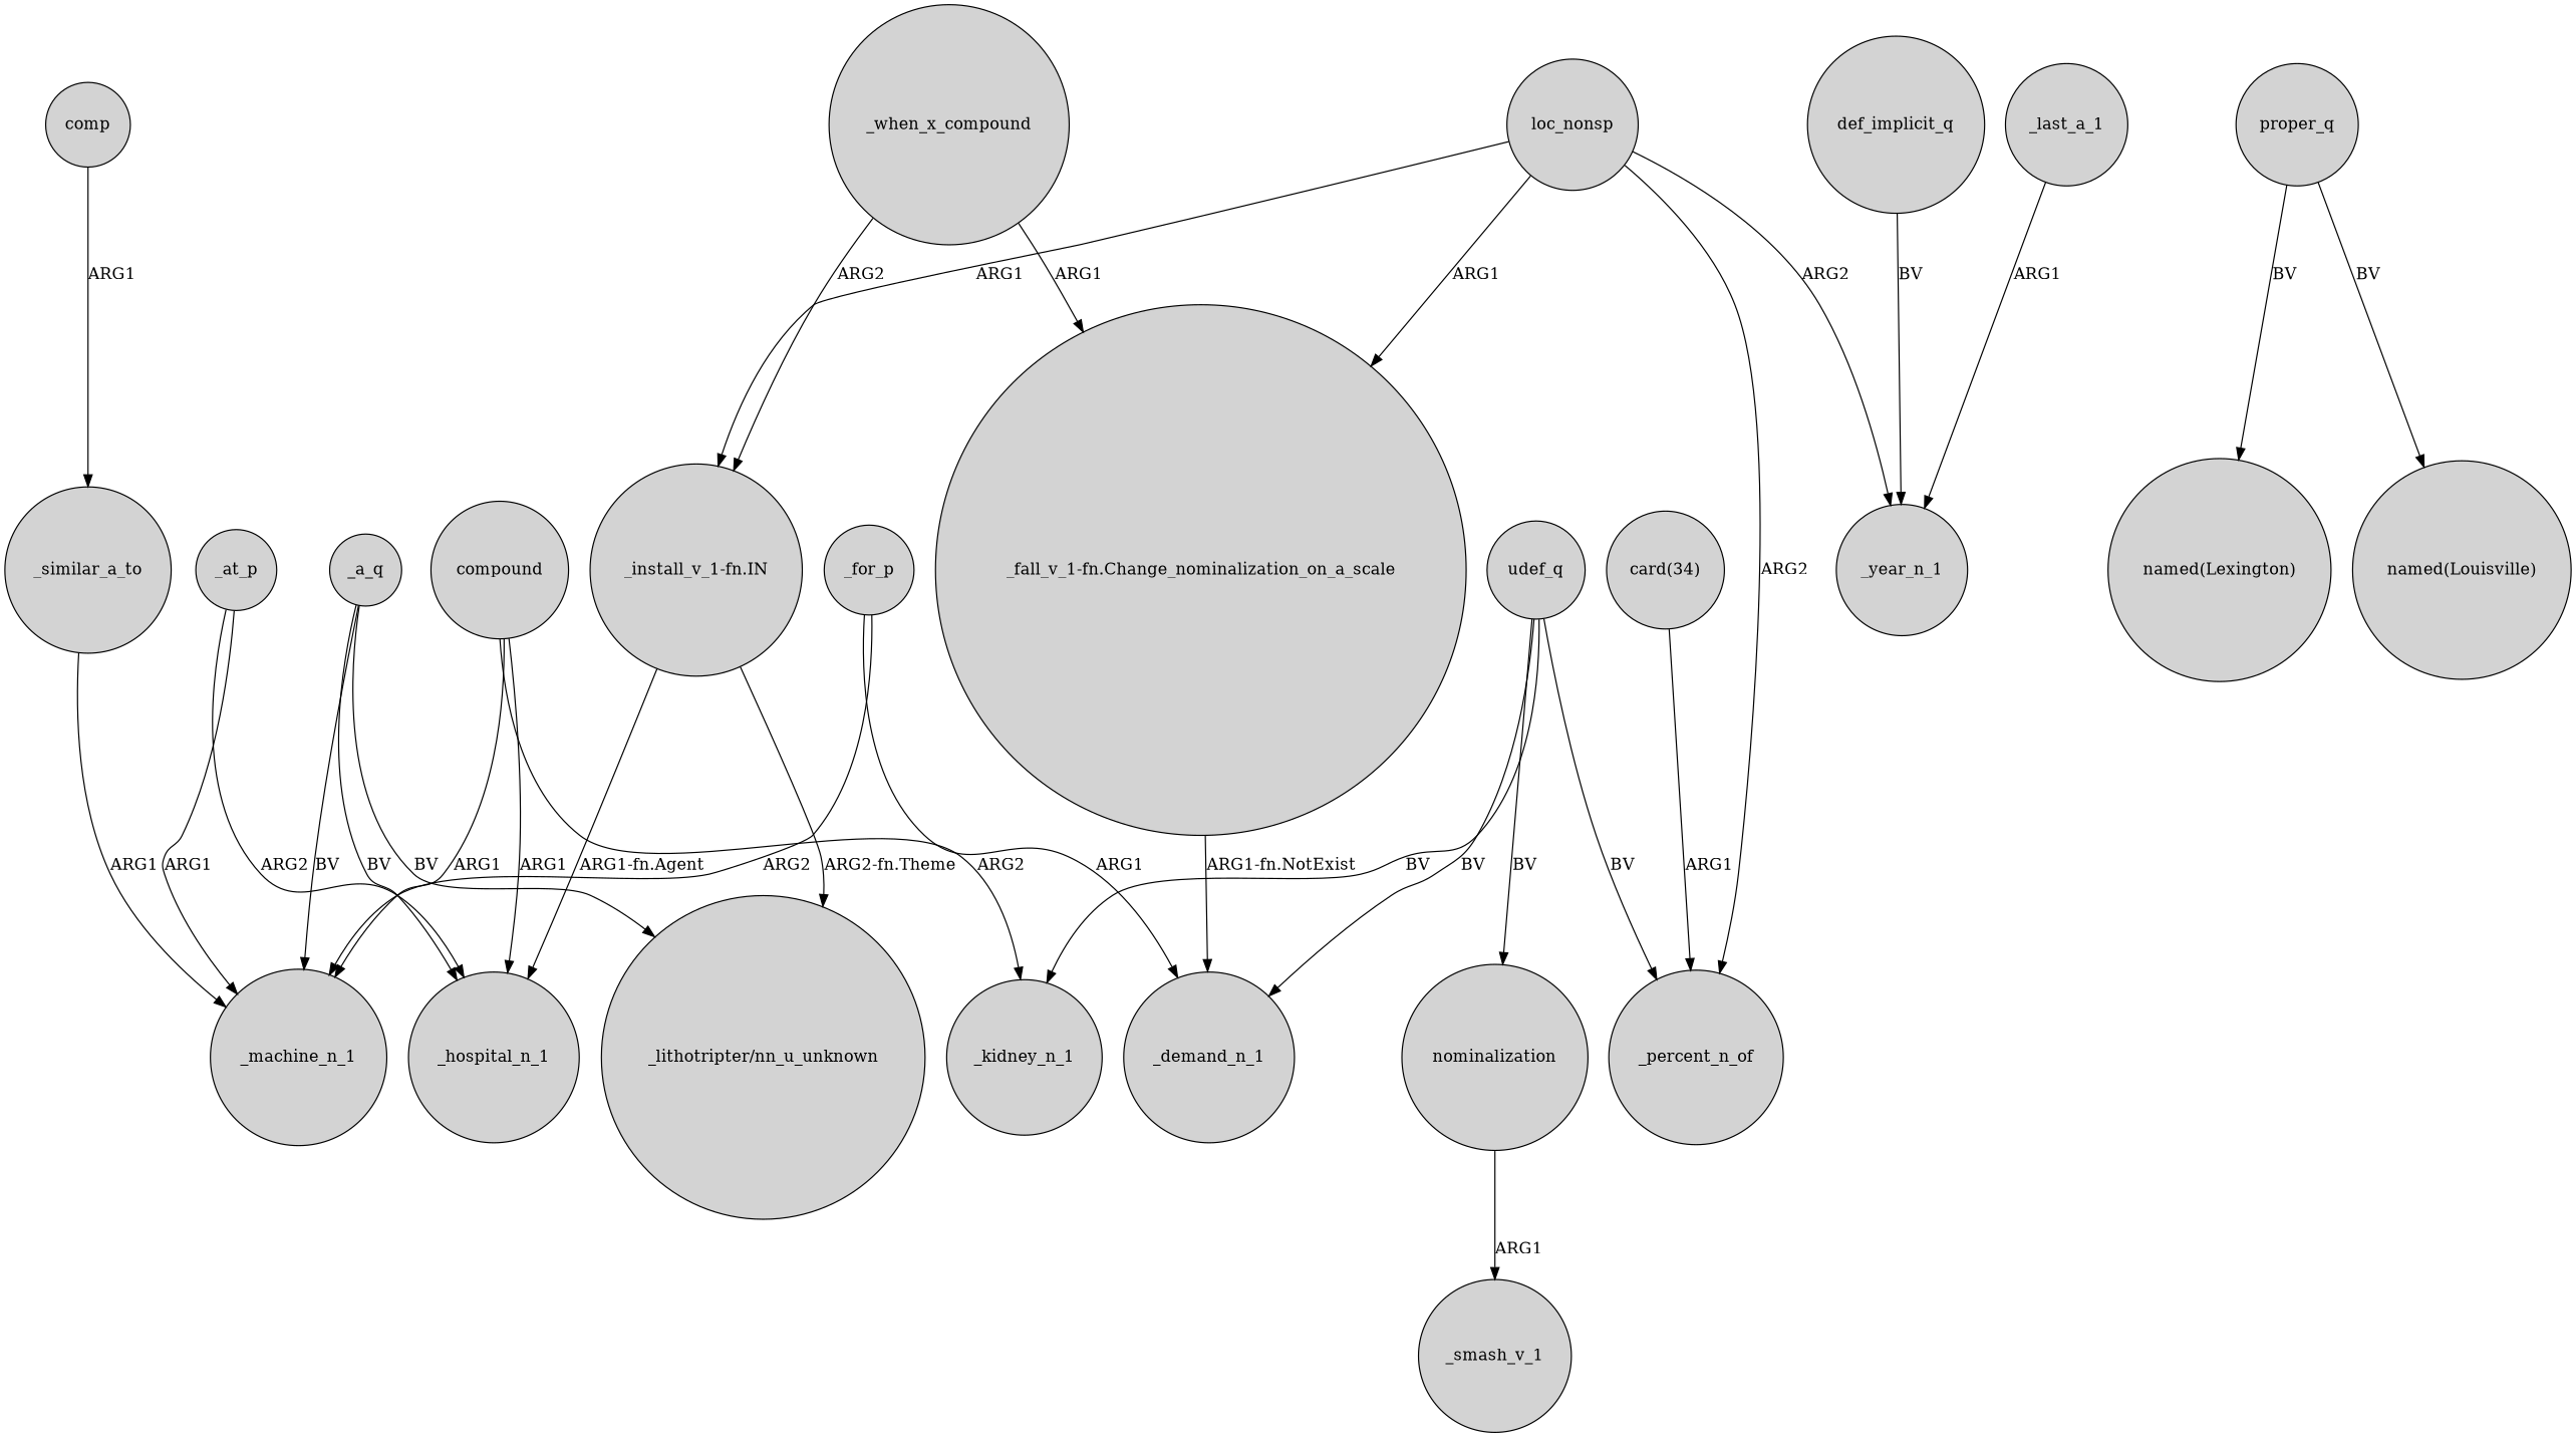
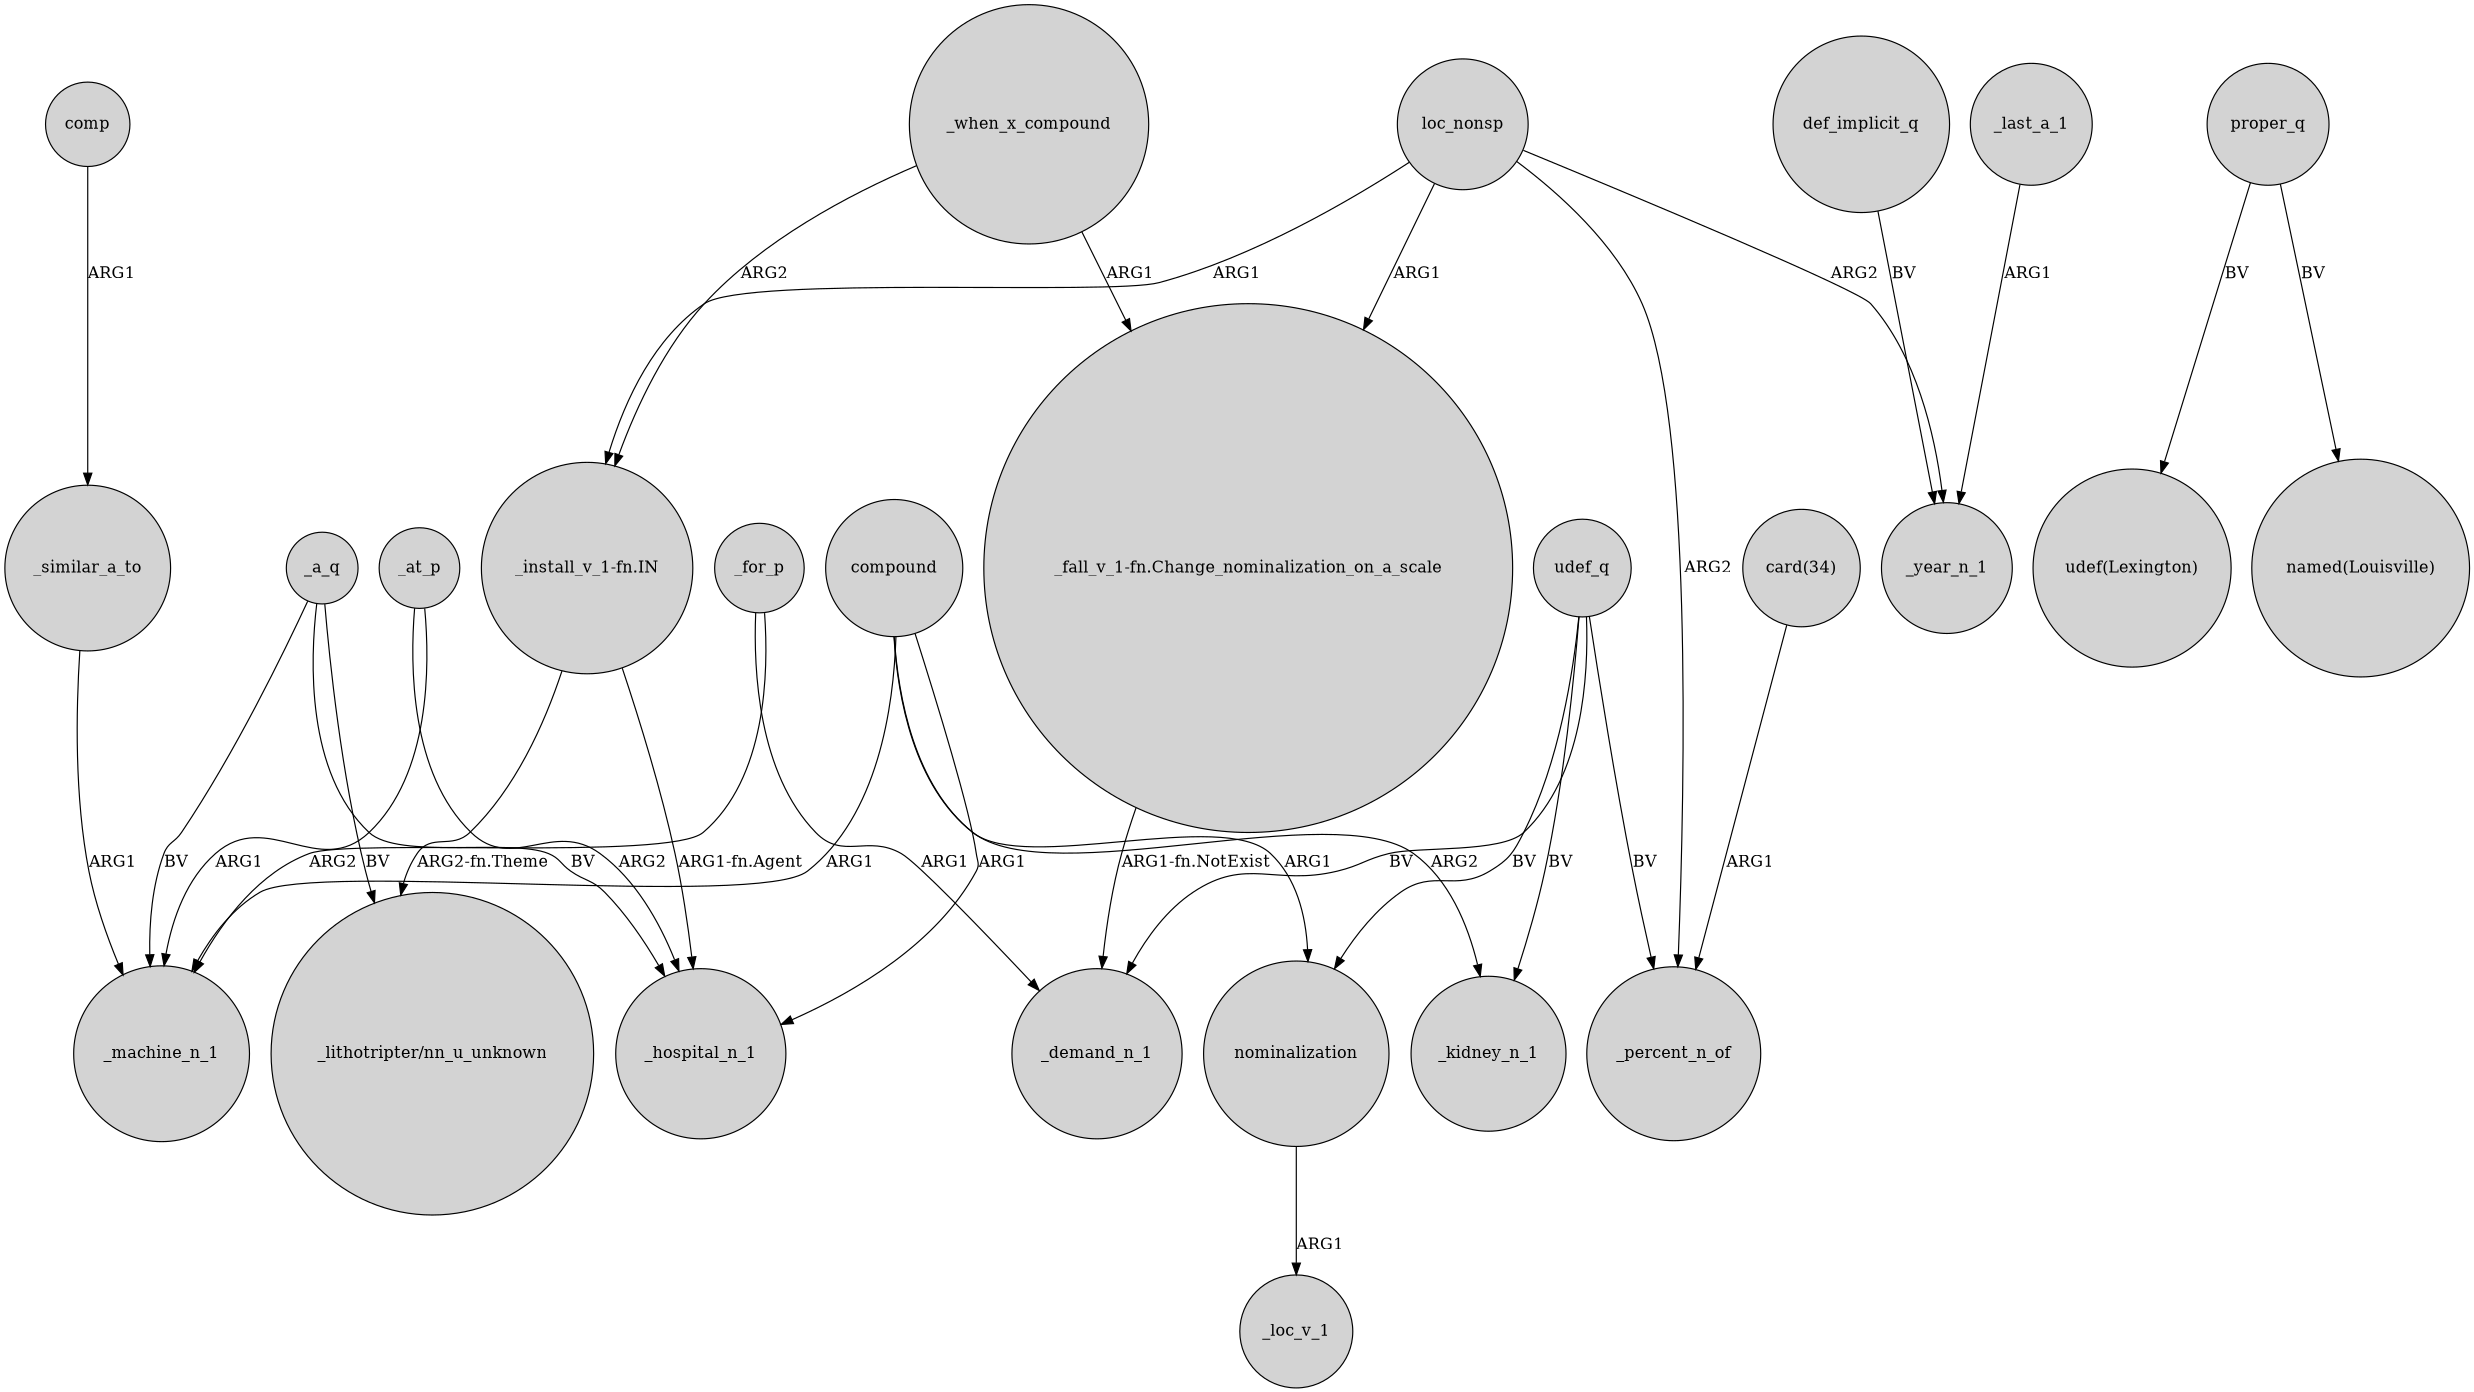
  digraph {
    node [shape=circle style=filled]
    comp
    _similar_a_to
    _machine_n_1
    _a_q
    _hospital_n_1
    "_lithotripter/nn_u_unknown"
    def_implicit_q
    _year_n_1
    "_install_v_1-fn.IN"
    nominalization
-   _smash_v_1
+   _smash_v_1 [label=_loc_v_1]
    _at_p
    n13 [label=_when_x_compound]
    n14 [label="_fall_v_1-fn.Change_nominalization_on_a_scale"]
    _demand_n_1
    compound
    _kidney_n_1
    loc_nonsp
    _percent_n_of
    proper_q
-   "named(Lexington)"
+   "named(Lexington)" [label="udef(Lexington)"]
    "named(Louisville)"
    "card(34)"
    udef_q
    _for_p
    _last_a_1
    comp -> _similar_a_to [label=ARG1]
    _similar_a_to -> _machine_n_1 [label=ARG1]
    _a_q -> _machine_n_1 [label=BV]
    _a_q -> _hospital_n_1 [label=BV]
    _a_q -> "_lithotripter/nn_u_unknown" [label=BV]
    def_implicit_q -> _year_n_1 [label=BV]
    "_install_v_1-fn.IN" -> _hospital_n_1 [label="ARG1-fn.Agent"]
    "_install_v_1-fn.IN" -> "_lithotripter/nn_u_unknown" [label="ARG2-fn.Theme"]
    nominalization -> _smash_v_1 [label=ARG1]
    _at_p -> _machine_n_1 [label=ARG1]
    _at_p -> _hospital_n_1 [label=ARG2]
    n13 -> "_install_v_1-fn.IN" [label=ARG2]
    n13 -> n14 [label=ARG1]
    n14 -> _demand_n_1 [label="ARG1-fn.NotExist"]
    compound -> _machine_n_1 [label=ARG1]
    compound -> _hospital_n_1 [label=ARG1]
+   compound -> nominalization [label=ARG1]
    compound -> _kidney_n_1 [label=ARG2]
    loc_nonsp -> _year_n_1 [label=ARG2]
    loc_nonsp -> "_install_v_1-fn.IN" [label=ARG1]
    loc_nonsp -> n14 [label=ARG1]
    loc_nonsp -> _percent_n_of [label=ARG2]
    proper_q -> "named(Lexington)" [label=BV]
    proper_q -> "named(Louisville)" [label=BV]
    "card(34)" -> _percent_n_of [label=ARG1]
    udef_q -> nominalization [label=BV]
    udef_q -> _demand_n_1 [label=BV]
    udef_q -> _kidney_n_1 [label=BV]
    udef_q -> _percent_n_of [label=BV]
    _for_p -> _machine_n_1 [label=ARG2]
    _for_p -> _demand_n_1 [label=ARG1]
    _last_a_1 -> _year_n_1 [label=ARG1]
  }
